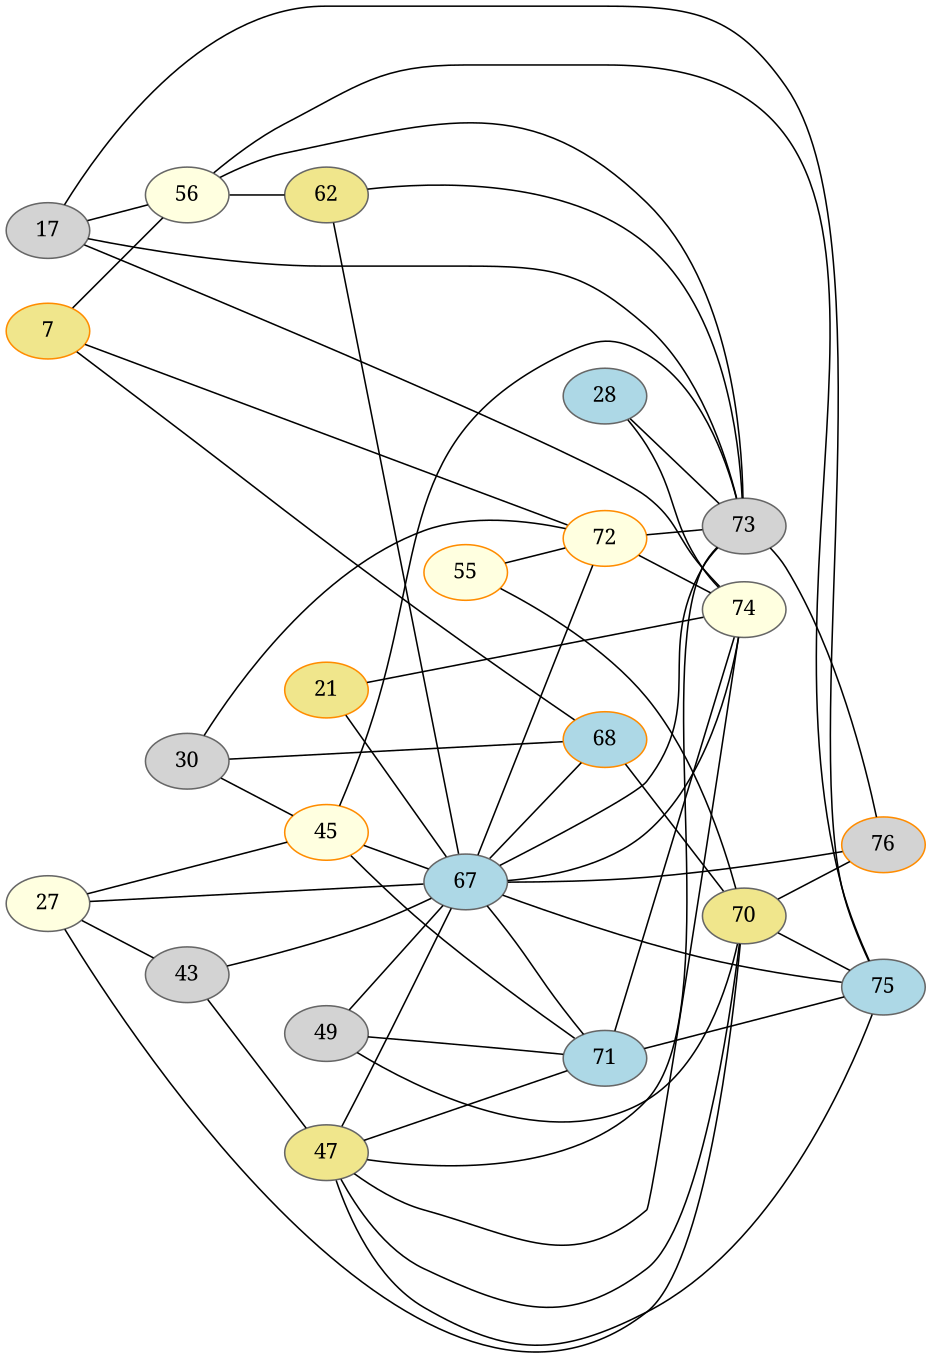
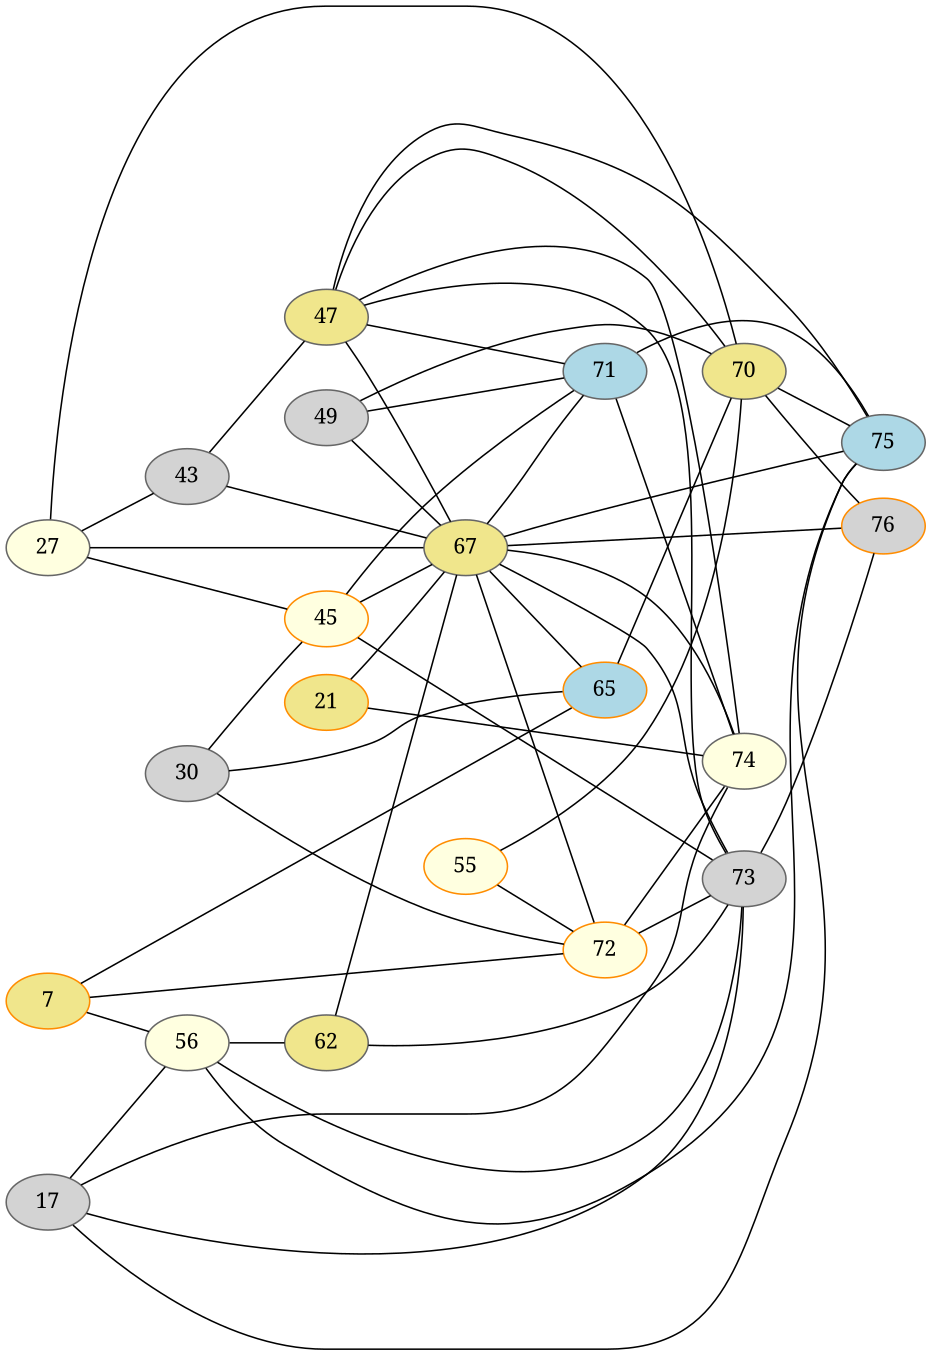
  graph {
    fontname="Noto Serif"
    rankdir=LR
    node [color=gray40 fillcolor=lightyellow fontname="Noto Serif" style=filled]
    edge [fontname="Noto Serif"]
    56 [super="+46+40"]
    73 [fillcolor=lightgrey super="+63+31+25"]
    75 [fillcolor=lightblue super="+64+61"]
    62 [fillcolor=khaki]
    7 [color=darkorange fillcolor=khaki]
-   68 [color=darkorange fillcolor=lightblue]
+   68 [color=darkorange fillcolor=lightblue label=65]
    72 [color=darkorange super="+18+33"]
    70 [fillcolor=khaki super="+48"]
    74 [super="+69+38"]
    17 [fillcolor=lightgrey]
    76 [color=darkorange fillcolor=lightgrey super="+53"]
-   67 [fillcolor=lightblue super="+2+57+65+66"]
+   67 [fillcolor=khaki super="+2+57+65+66"]
    71 [fillcolor=lightblue super="+20+42"]
    21 [color=darkorange fillcolor=khaki]
    27 [super="+3"]
    43 [fillcolor=lightgrey super="+36"]
    45 [color=darkorange]
    47 [fillcolor=khaki super="+16+34"]
-   28 [fillcolor=lightblue]
    30 [fillcolor=lightgrey]
    49 [fillcolor=lightgrey super="+8"]
    55 [color=darkorange]
    56 -- 73
    56 -- 75 [weight=2]
    56 -- 62 [weight=2]
    73 -- 76
    62 -- 73
    62 -- 67
    7 -- 56 [weight=2]
    7 -- 68
    7 -- 72
    68 -- 70 [weight=2]
    72 -- 73 [weight=2]
    72 -- 74 [weight=3]
    70 -- 75
    70 -- 76
    17 -- 56
    17 -- 73
    17 -- 75 [weight=3]
    17 -- 74 [weight=3]
    67 -- 73 [weight=3]
    67 -- 75 [weight=3]
    67 -- 68
    67 -- 72 [weight=3]
    67 -- 74
    67 -- 76 [weight=2]
    67 -- 71
    71 -- 75
    71 -- 74
    21 -- 74 [weight=2]
    21 -- 67
    27 -- 70
    27 -- 67
    27 -- 43
    27 -- 45 [weight=2]
    43 -- 67 [weight=5]
    43 -- 47 [weight=5]
    45 -- 73 [weight=3]
    45 -- 67
    45 -- 71 [weight=2]
    47 -- 73 [weight=3]
    47 -- 75 [weight=3]
    47 -- 70
    47 -- 74 [weight=3]
    47 -- 67
    47 -- 71 [weight=4]
-   28 -- 73
-   28 -- 74
    30 -- 68
    30 -- 72
    30 -- 45
    49 -- 70
    49 -- 67 [weight=3]
    49 -- 71
    55 -- 72
    55 -- 70
  }
